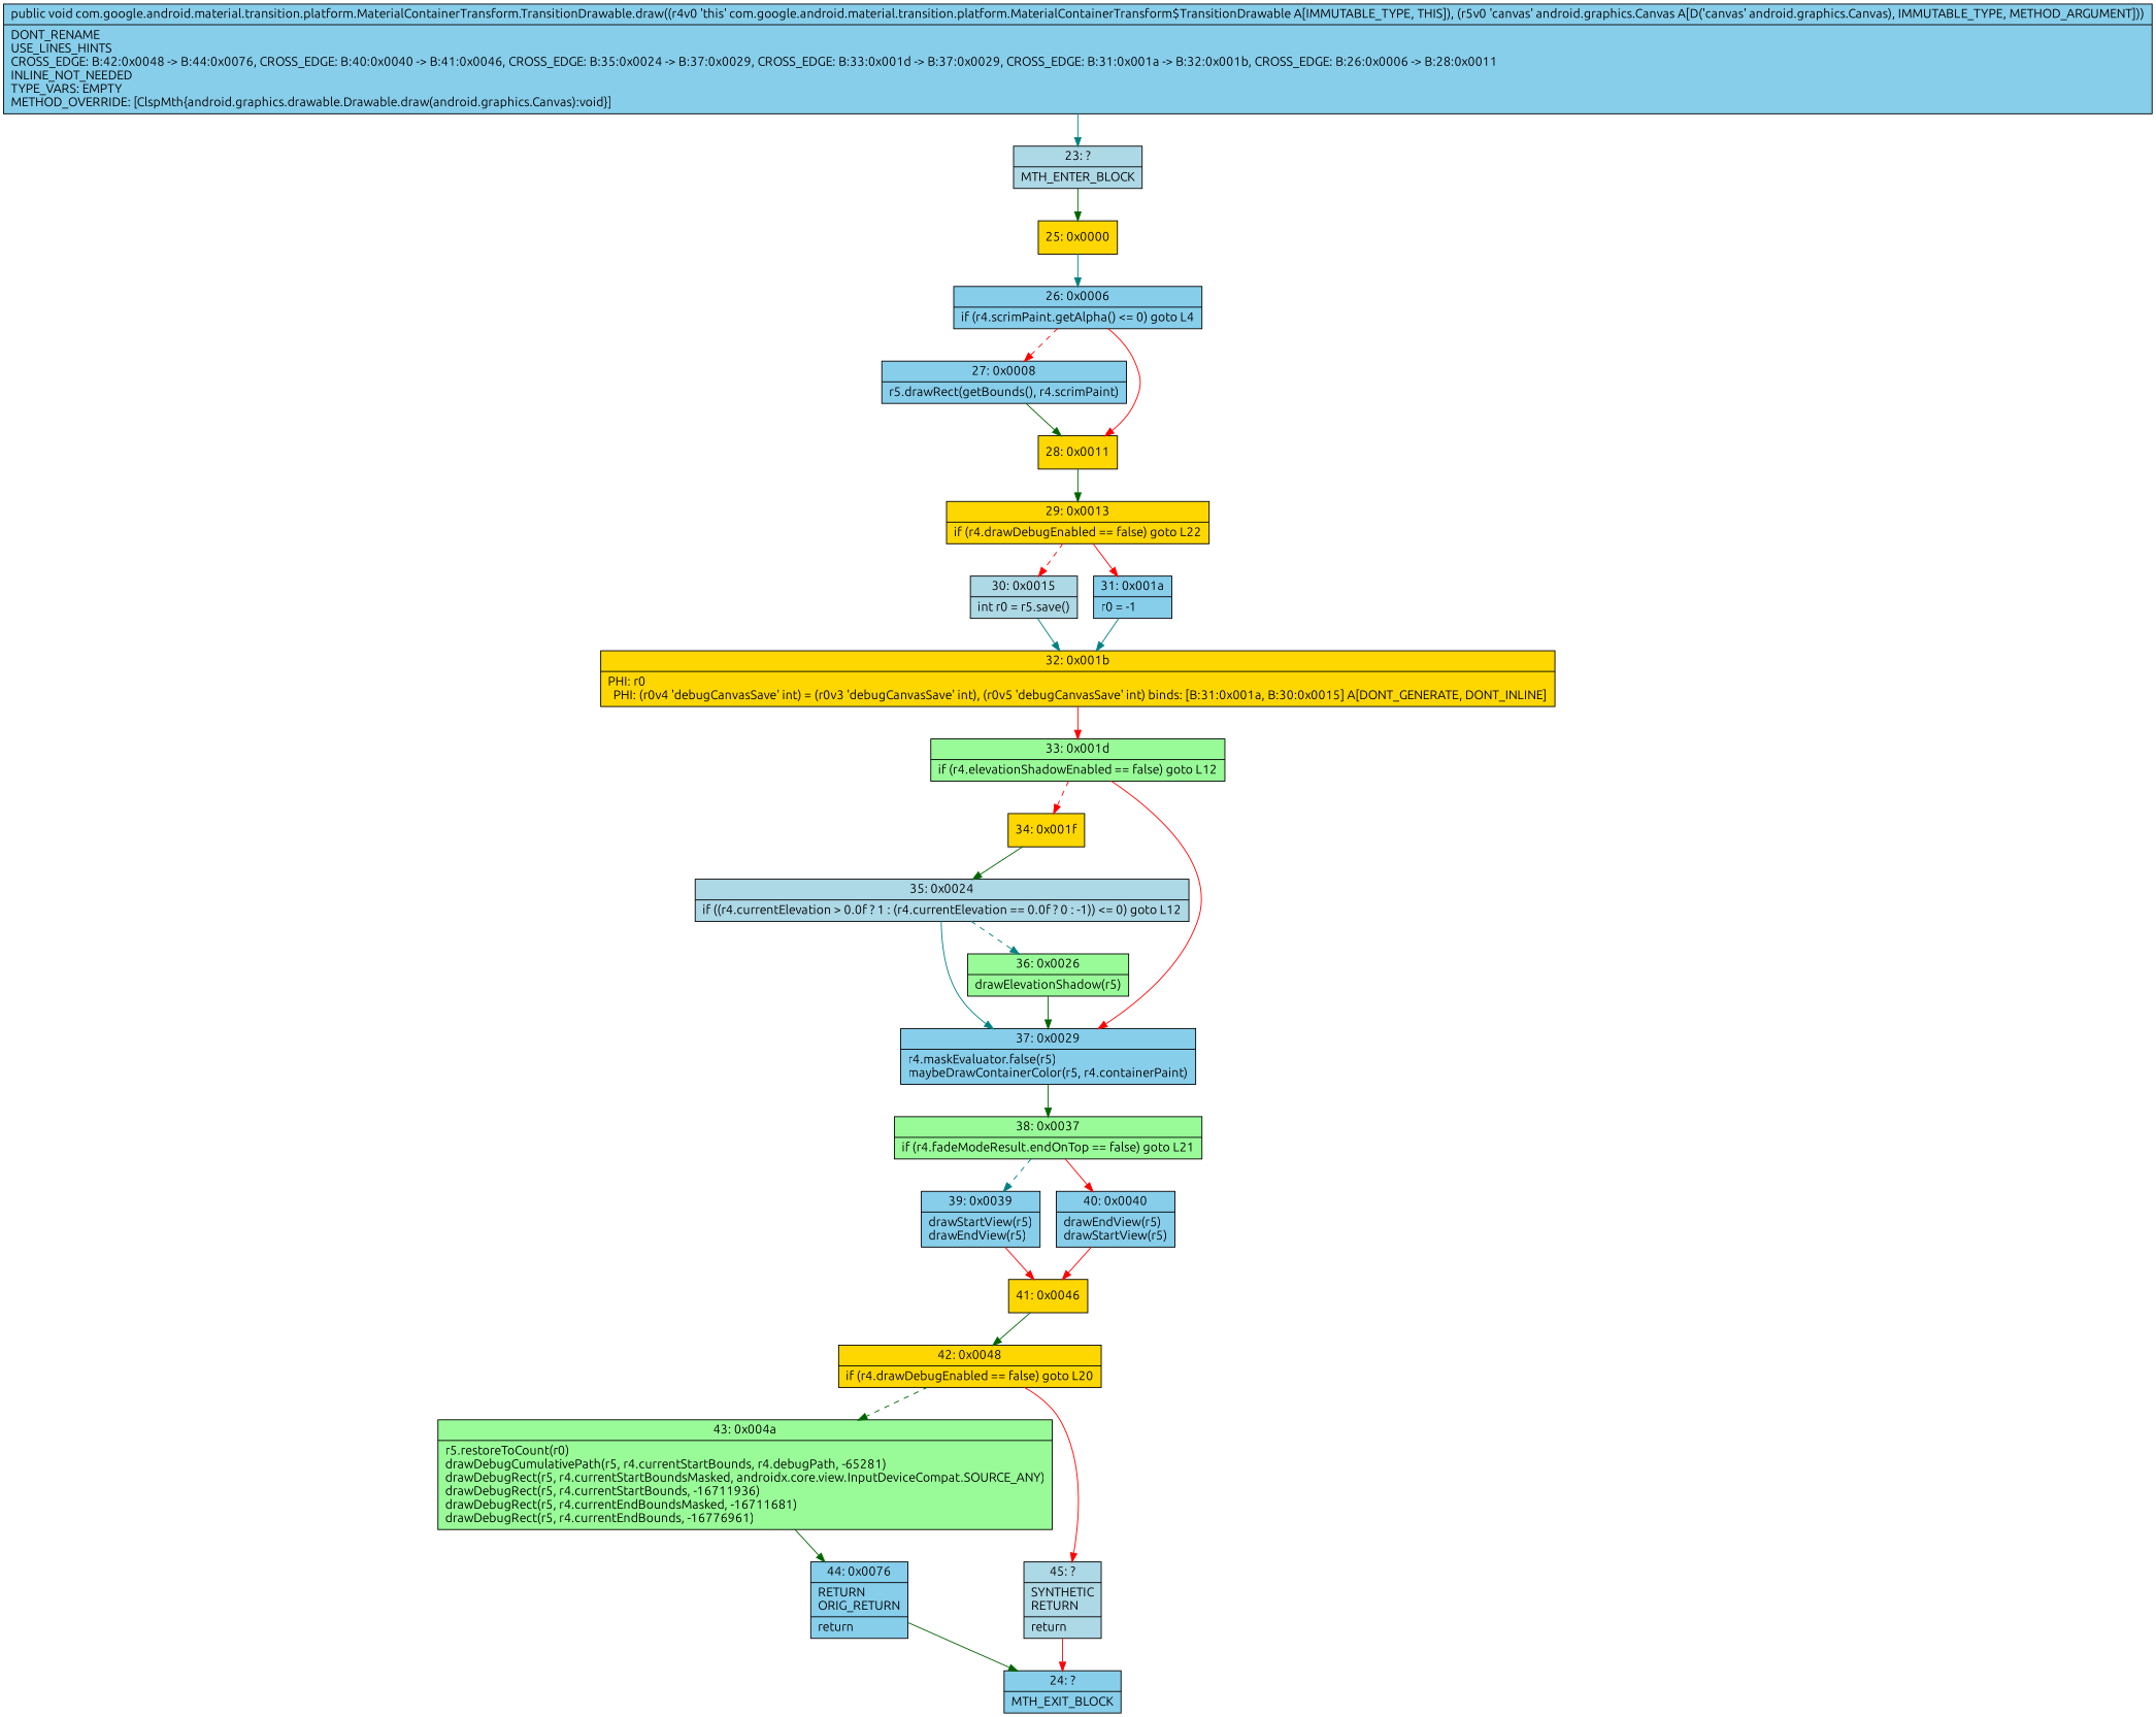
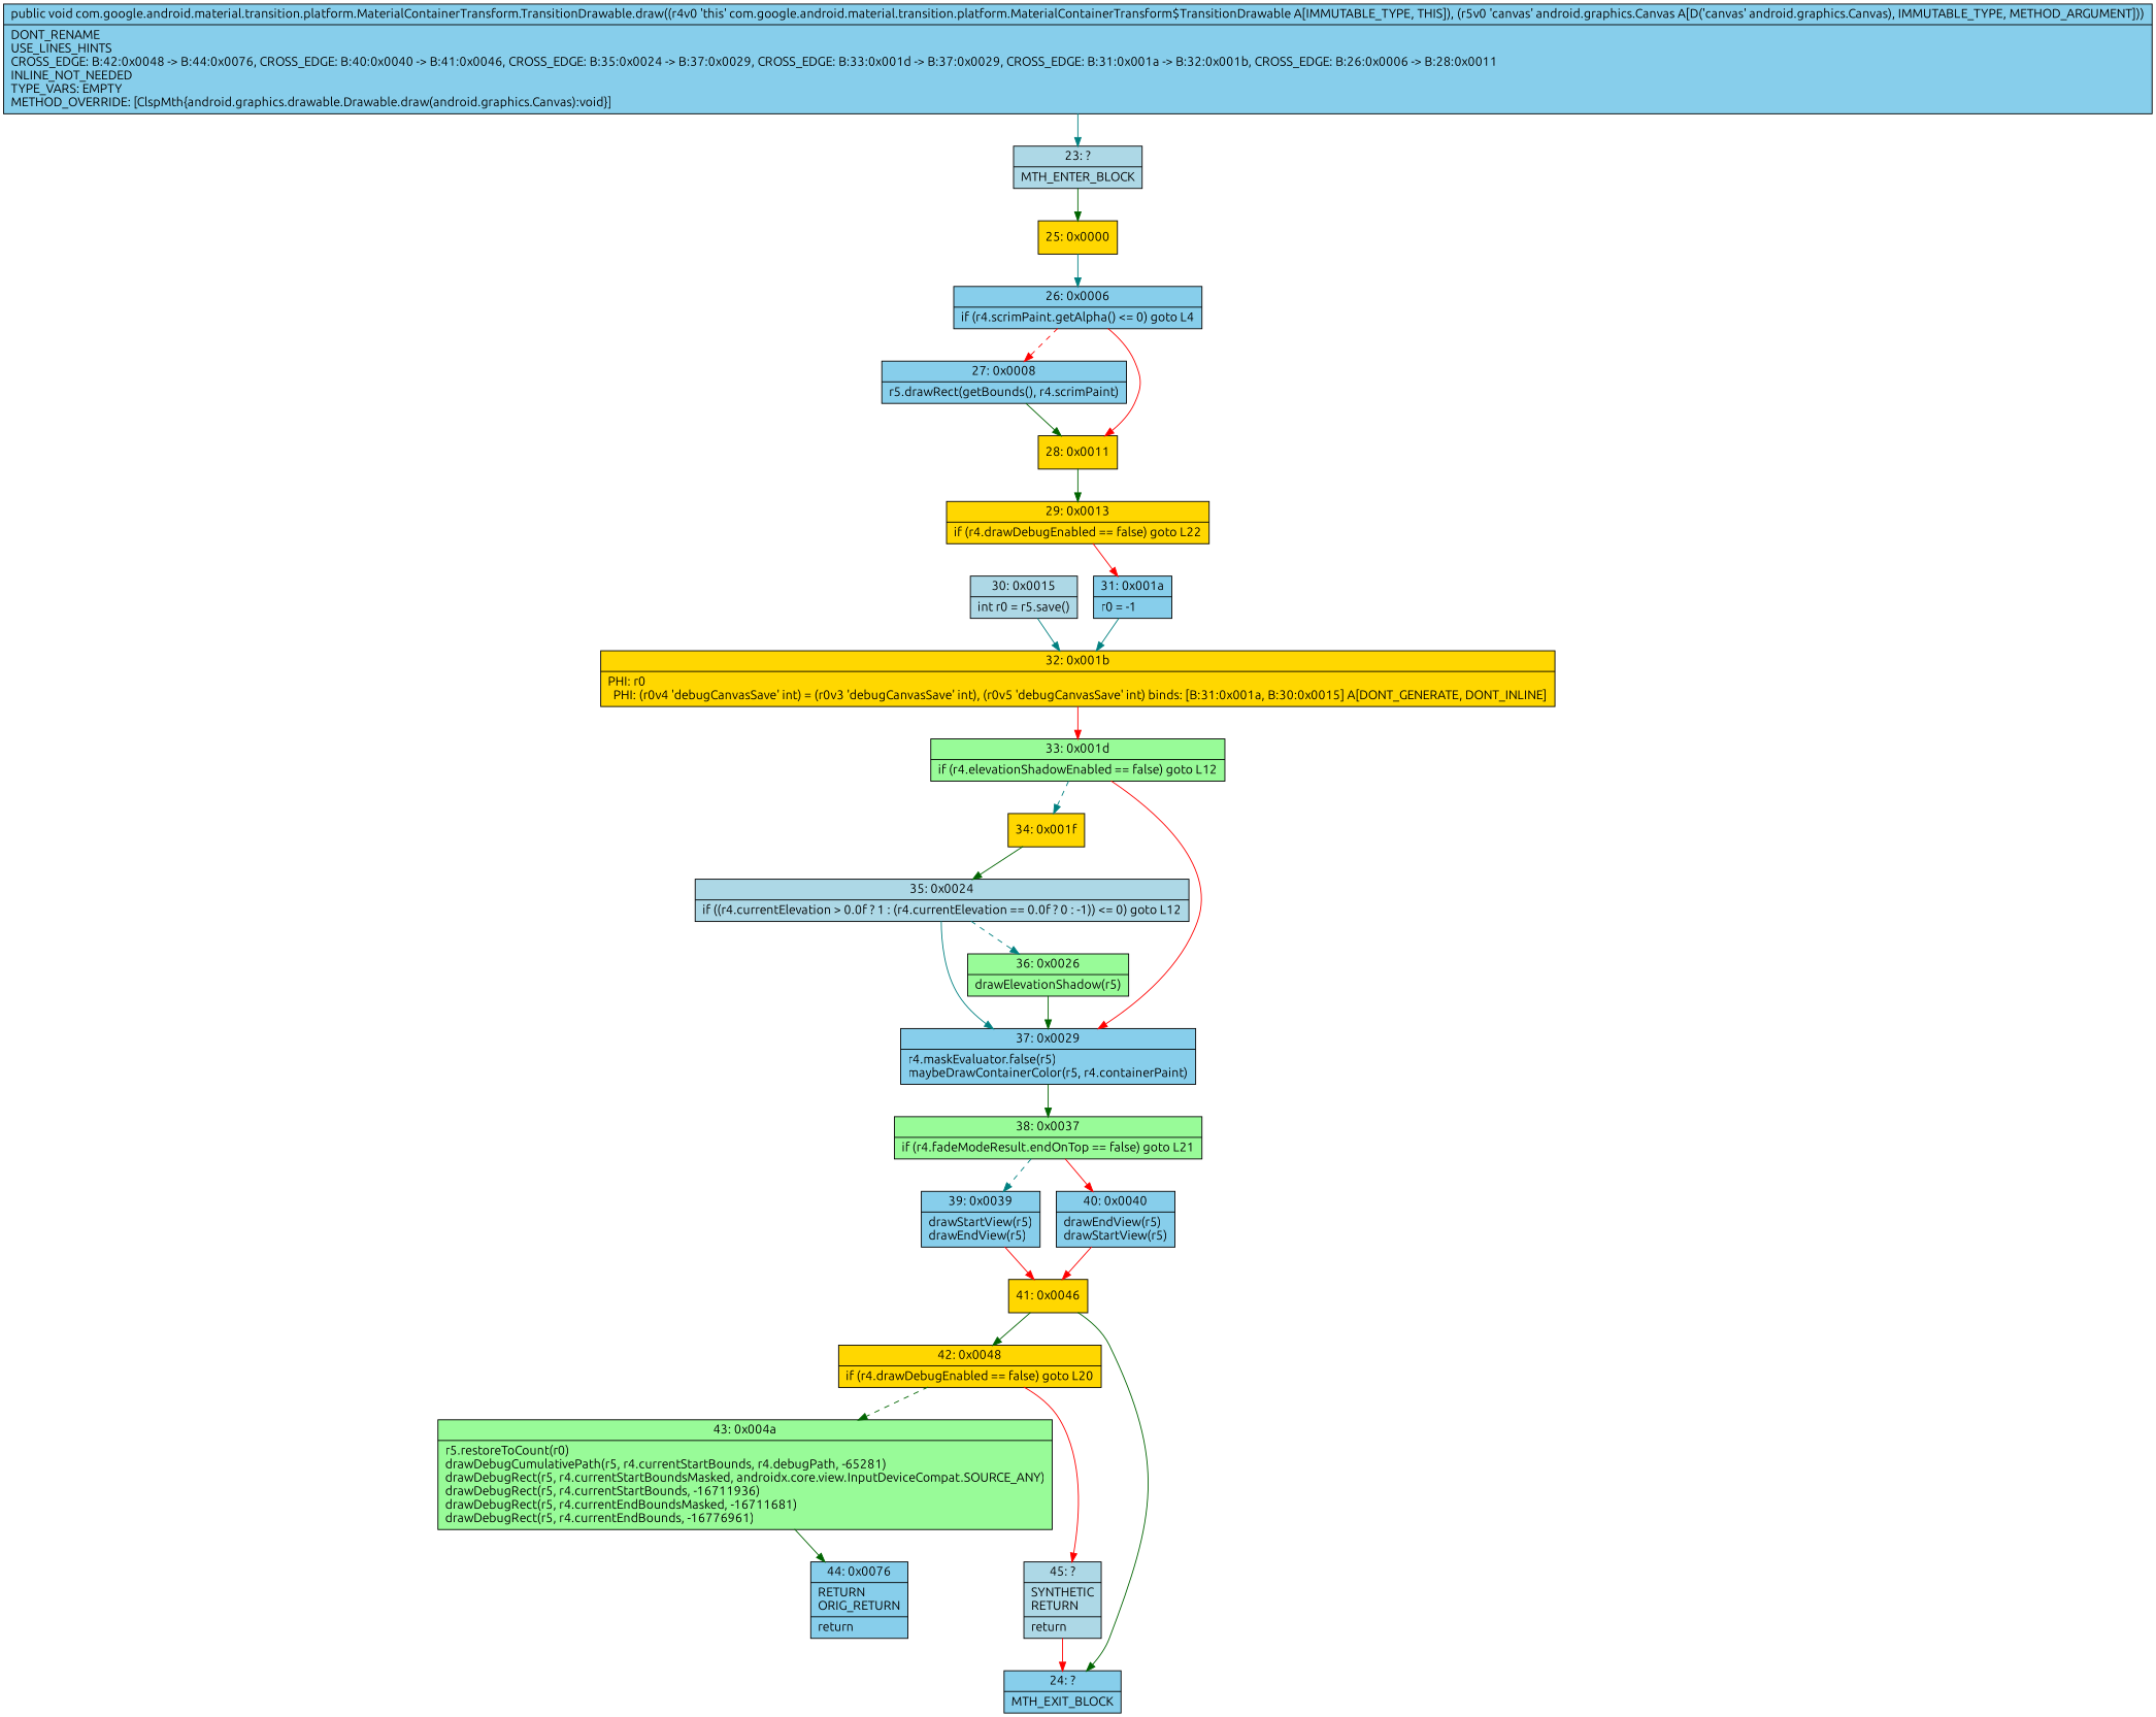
  digraph {
    fontname=Ubuntu
    node [fillcolor=skyblue fontname=Ubuntu shape=record style=filled]
    edge [color=red fontname=Ubuntu]
    n1 [fillcolor=lightblue label="{23\:\ ?|MTH_ENTER_BLOCK\l}"]
    n2 [fillcolor=gold label="{25\:\ 0x0000}"]
    n3 [label="{26\:\ 0x0006|if (r4.scrimPaint.getAlpha() \<= 0) goto L4\l}"]
    n4 [label="{27\:\ 0x0008|r5.drawRect(getBounds(), r4.scrimPaint)\l}"]
    n5 [fillcolor=gold label="{28\:\ 0x0011}"]
    n6 [fillcolor=gold label="{29\:\ 0x0013|if (r4.drawDebugEnabled == false) goto L22\l}"]
    n7 [fillcolor=lightblue label="{30\:\ 0x0015|int r0 = r5.save()\l}"]
    n8 [label="{31\:\ 0x001a|r0 = \-1\l}"]
    n9 [fillcolor=gold label="{32\:\ 0x001b|PHI: r0 \l  PHI: (r0v4 'debugCanvasSave' int) = (r0v3 'debugCanvasSave' int), (r0v5 'debugCanvasSave' int) binds: [B:31:0x001a, B:30:0x0015] A[DONT_GENERATE, DONT_INLINE]\l}"]
    n10 [fillcolor=palegreen label="{33\:\ 0x001d|if (r4.elevationShadowEnabled == false) goto L12\l}"]
    n11 [fillcolor=gold label="{34\:\ 0x001f}"]
    n12 [label="{37\:\ 0x0029|r4.maskEvaluator.false(r5)\lmaybeDrawContainerColor(r5, r4.containerPaint)\l}"]
    n13 [fillcolor=lightblue label="{35\:\ 0x0024|if ((r4.currentElevation \> 0.0f ? 1 : (r4.currentElevation == 0.0f ? 0 : \-1)) \<= 0) goto L12\l}"]
    n14 [fillcolor=palegreen label="{38\:\ 0x0037|if (r4.fadeModeResult.endOnTop == false) goto L21\l}"]
    n15 [fillcolor=palegreen label="{36\:\ 0x0026|drawElevationShadow(r5)\l}"]
    n16 [label="{39\:\ 0x0039|drawStartView(r5)\ldrawEndView(r5)\l}"]
    n17 [label="{40\:\ 0x0040|drawEndView(r5)\ldrawStartView(r5)\l}"]
    n18 [fillcolor=gold label="{41\:\ 0x0046}"]
    n19 [fillcolor=gold label="{42\:\ 0x0048|if (r4.drawDebugEnabled == false) goto L20\l}"]
    n20 [fillcolor=palegreen label="{43\:\ 0x004a|r5.restoreToCount(r0)\ldrawDebugCumulativePath(r5, r4.currentStartBounds, r4.debugPath, \-65281)\ldrawDebugRect(r5, r4.currentStartBoundsMasked, androidx.core.view.InputDeviceCompat.SOURCE_ANY)\ldrawDebugRect(r5, r4.currentStartBounds, \-16711936)\ldrawDebugRect(r5, r4.currentEndBoundsMasked, \-16711681)\ldrawDebugRect(r5, r4.currentEndBounds, \-16776961)\l}"]
    n21 [fillcolor=lightblue label="{45\:\ ?|SYNTHETIC\lRETURN\l|return\l}"]
    n22 [label="{44\:\ 0x0076|RETURN\lORIG_RETURN\l|return\l}"]
    n23 [label="{24\:\ ?|MTH_EXIT_BLOCK\l}"]
    n24 [label="{public void com.google.android.material.transition.platform.MaterialContainerTransform.TransitionDrawable.draw((r4v0 'this' com.google.android.material.transition.platform.MaterialContainerTransform$TransitionDrawable A[IMMUTABLE_TYPE, THIS]), (r5v0 'canvas' android.graphics.Canvas A[D('canvas' android.graphics.Canvas), IMMUTABLE_TYPE, METHOD_ARGUMENT]))  | DONT_RENAME\lUSE_LINES_HINTS\lCROSS_EDGE: B:42:0x0048 \-\> B:44:0x0076, CROSS_EDGE: B:40:0x0040 \-\> B:41:0x0046, CROSS_EDGE: B:35:0x0024 \-\> B:37:0x0029, CROSS_EDGE: B:33:0x001d \-\> B:37:0x0029, CROSS_EDGE: B:31:0x001a \-\> B:32:0x001b, CROSS_EDGE: B:26:0x0006 \-\> B:28:0x0011\lINLINE_NOT_NEEDED\lTYPE_VARS: EMPTY\lMETHOD_OVERRIDE: [ClspMth\{android.graphics.drawable.Drawable.draw(android.graphics.Canvas):void\}]\l}"]
    n1 -> n2 [color=darkgreen]
    n2 -> n3 [color=teal]
    n3 -> n4 [style=dashed]
    n3 -> n5
    n4 -> n5 [color=darkgreen]
    n5 -> n6 [color=darkgreen]
-   n6 -> n7 [style=dashed]
    n6 -> n8
    n7 -> n9 [color=teal]
    n8 -> n9 [color=teal]
    n9 -> n10
-   n10 -> n11 [style=dashed]
+   n10 -> n11 [color=teal style=dashed]
    n10 -> n12
    n11 -> n13 [color=darkgreen]
    n12 -> n14 [color=darkgreen]
    n13 -> n12 [color=teal]
    n13 -> n15 [color=teal style=dashed]
    n14 -> n16 [color=teal style=dashed]
    n14 -> n17
    n15 -> n12 [color=darkgreen]
    n16 -> n18
    n17 -> n18
    n18 -> n19 [color=darkgreen]
    n19 -> n20 [color=darkgreen style=dashed]
    n19 -> n21
    n20 -> n22 [color=darkgreen]
    n21 -> n23
-   n22 -> n23 [color=darkgreen]
+   n18 -> n23 [color=darkgreen]
    n24 -> n1 [color=teal]
  }
